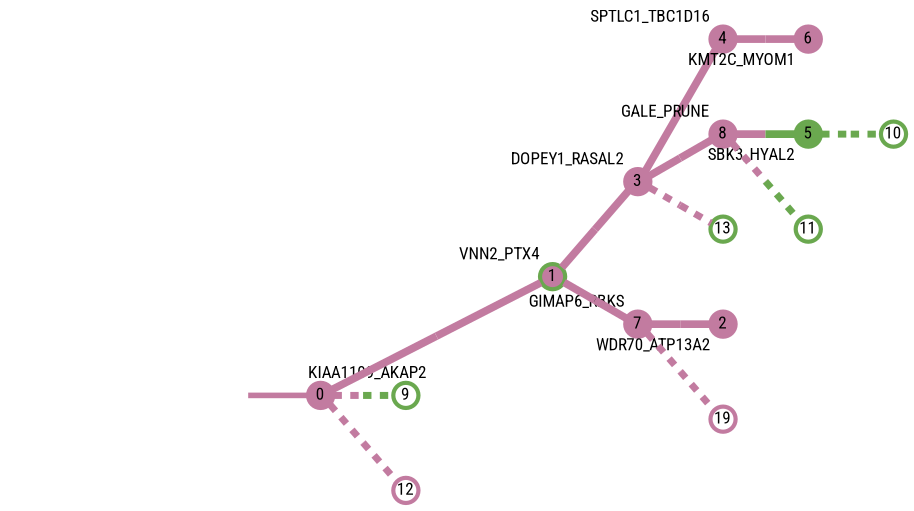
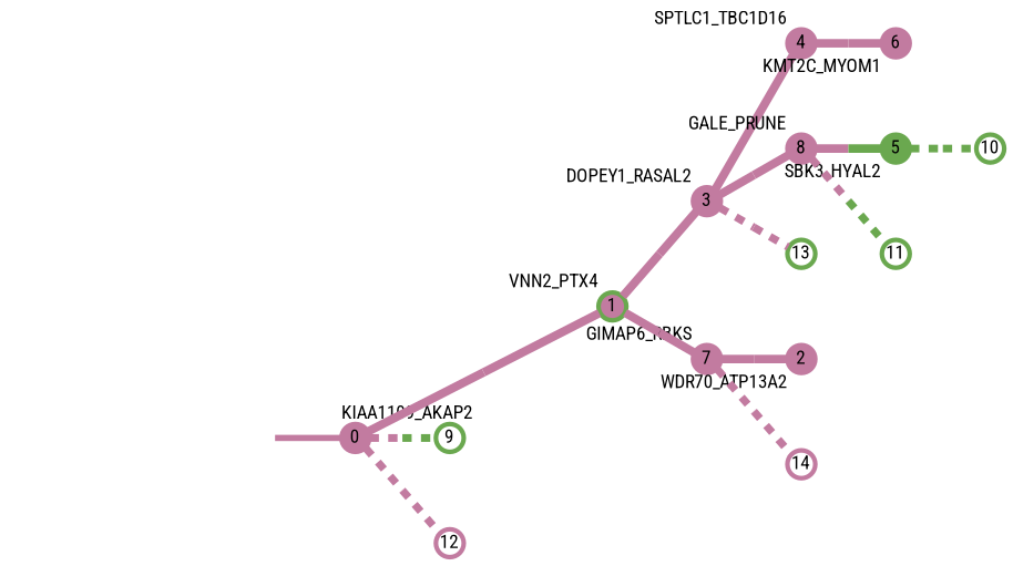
  strict digraph {
    fontname="Roboto Condensed"
    forcelabels=true
    nodesep=0.7
    rankdir=LR
    ranksep=0.6
    splines=false
    node [color="#c27ba0ff" fillcolor="#c27ba0ff" fixedsize=true fontname="Roboto Condensed" fontsize="12pt" penwidth=3 shape=circle style=filled]
    edge [arrowsize=0 color="#c27ba0ff;0.5:#c27ba0ff" fontname="Roboto Condensed" minlen=1.0251256227493286 penwidth=5.5 style=solid]
    0 [height=0.25 xlabel=KIAA1109_AKAP2]
    1 [color="#6aa84fff" height=0.25 xlabel=VNN2_PTX4]
    9 [color="#6aa84fff" fillcolor="#6aa84fff" height=0.25 style=solid]
    12 [height=0.25 style=solid]
    3 [height=0.25 xlabel=DOPEY1_RASAL2]
    7 [height=0.25 xlabel=GIMAP6_RBKS]
    4 [height=0.25 xlabel=SPTLC1_TBC1D16]
    8 [height=0.25 xlabel=GALE_PRUNE]
    13 [color="#6aa84fff" height=0.25 style=solid]
    2 [height=0.25 xlabel=WDR70_ATP13A2]
-   14 [height=0.25 style=solid label=19]
+   14 [height=0.25 style=solid]
    6 [height=0.25 xlabel=KMT2C_MYOM1]
    5 [color="#6aa84fff" fillcolor="#6aa84fff" height=0.25 xlabel=SBK3_HYAL2]
    11 [color="#6aa84fff" fillcolor="#6aa84fff" height=0.25 style=solid]
    10 [color="#6aa84fff" fillcolor="#6aa84fff" height=0.25 style=solid]
    normal [style=invis xlabel=KIAA1109_AKAP2 color="" fillcolor="" fixedsize="" fontsize="" shape=""]
    0 -> 1 [minlen=3.0]
    0 -> 9 [color="#c27ba0ff;0.5:#6aa84fff" penwidth=5 style=dashed]
    0 -> 12 [penwidth=5 style=dashed]
    1 -> 3 [minlen=1.4522613286972046]
    1 -> 7 [minlen=1.0603015422821045]
    3 -> 4 [minlen=1.2211055755615234]
    3 -> 8 [minlen=1.0502512454986572]
    3 -> 13 [penwidth=5 style=dashed]
    7 -> 2 [minlen=1.6030151844024658]
    7 -> 14 [penwidth=5 style=dashed]
    4 -> 6 [minlen=1.1105527877807617]
    8 -> 5 [color="#c27ba0ff;0.5:#6aa84fff" minlen=1.1306532621383667]
    8 -> 11 [color="#c27ba0ff;0.5:#6aa84fff" penwidth=5 style=dashed]
    5 -> 10 [color="#6aa84fff;0.5:#6aa84fff" penwidth=5 style=dashed]
    normal -> 0 [color="#c27ba0ff" penwidth=4 minlen=""]
  }
